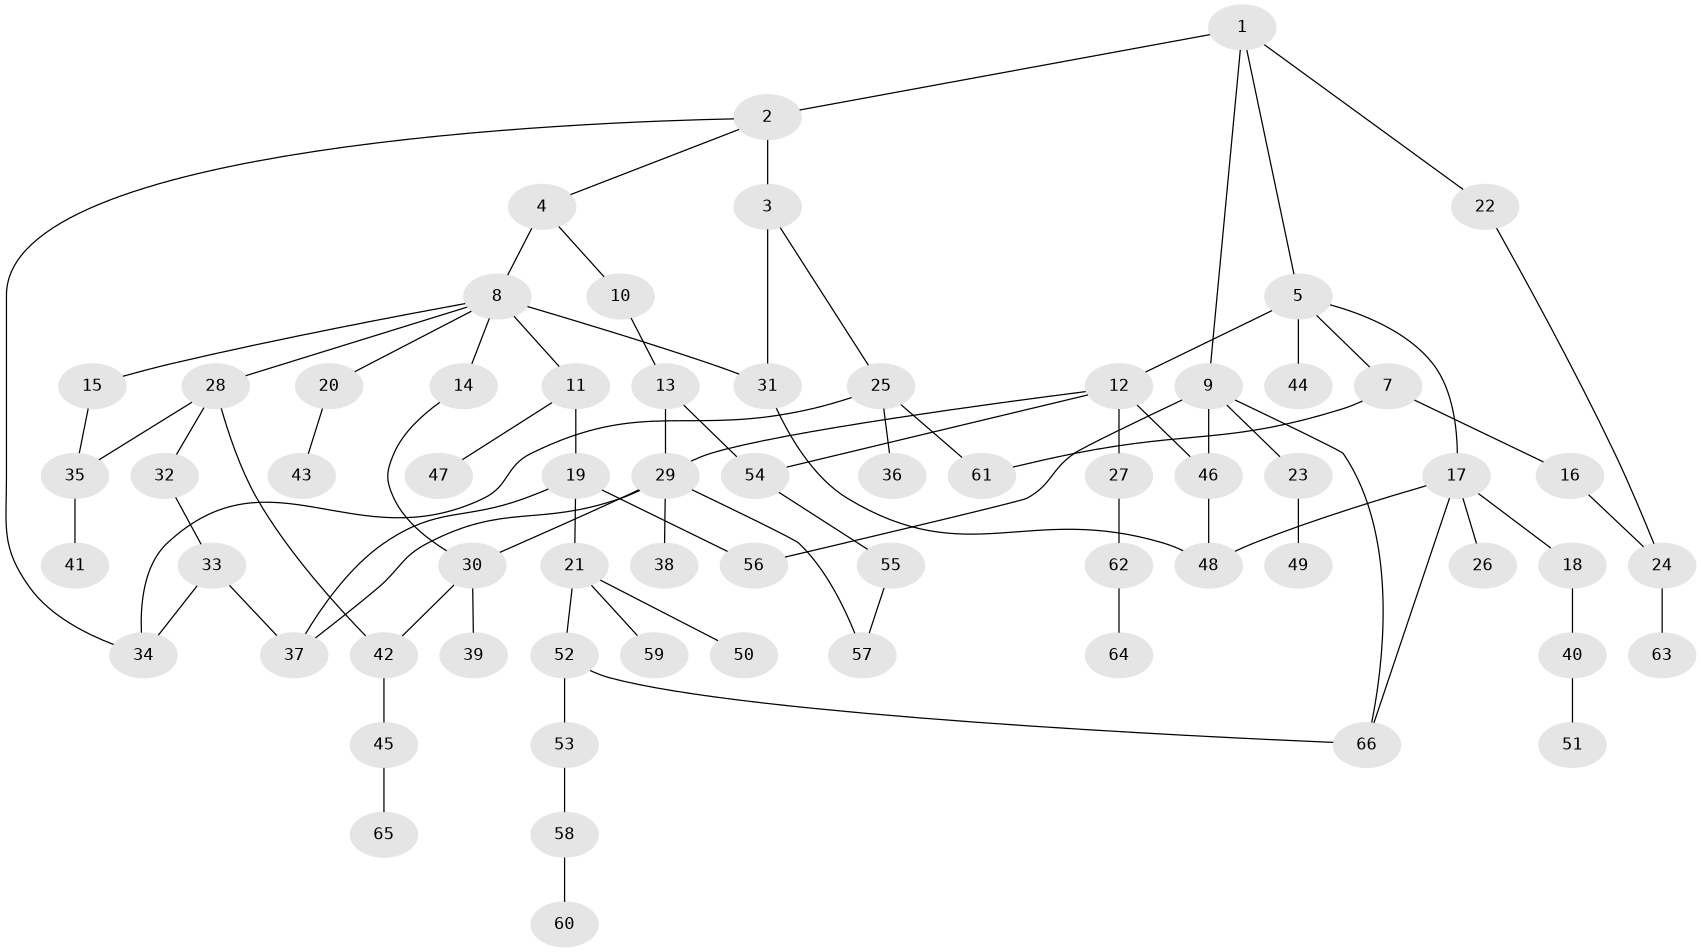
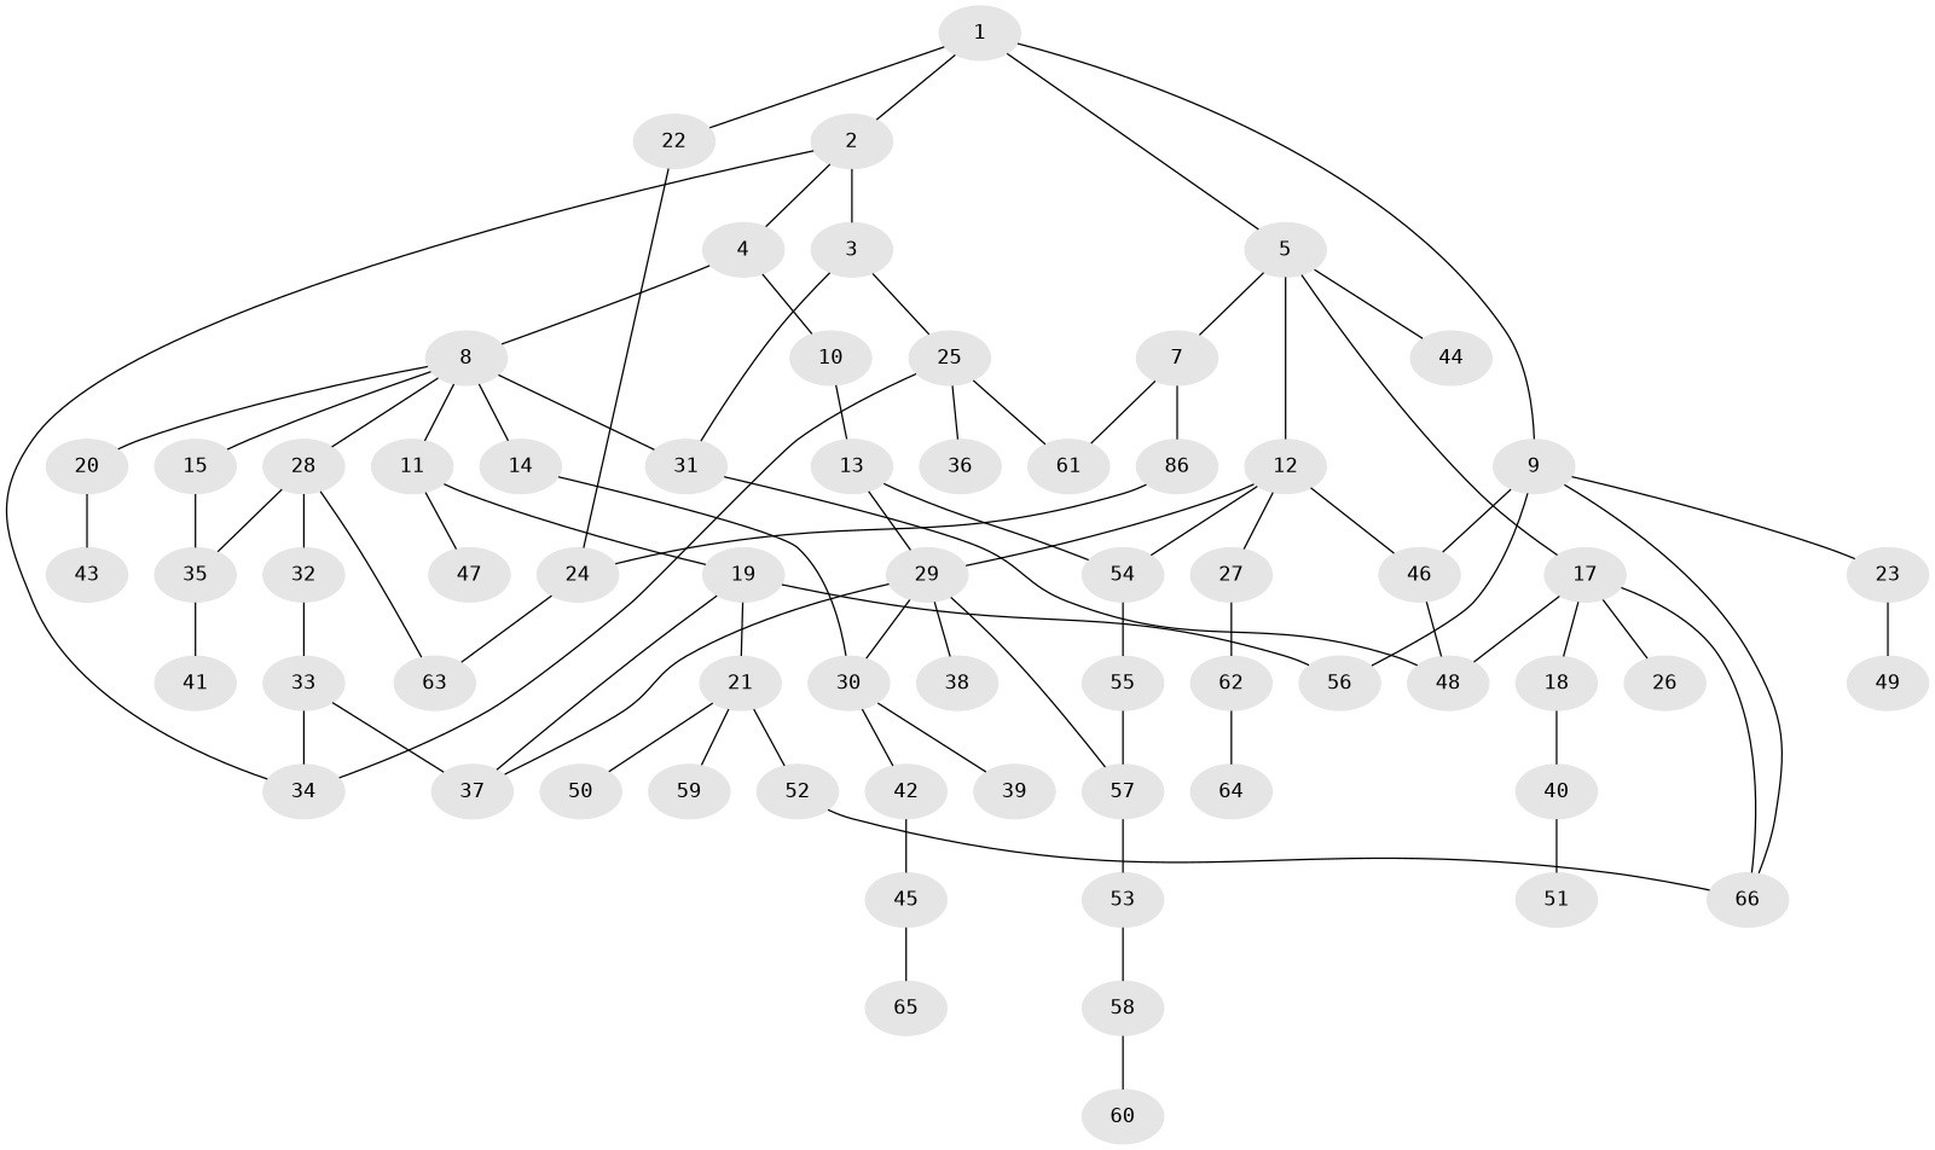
  graph {
    fontname="DejaVu Sans Mono"
    node [color=gray90 fontname="DejaVu Sans Mono" style=filled]
    edge [fontname="DejaVu Sans Mono" weight=1.0]
    1
    2
    5
    9
    22
    3
    4
    34
    7
    12
    17
    44
    23
    46
    56
    66
    24
    25
    31
    8
    10
    61
    36
    48
    11
    14
    15
    20
    28
    13
-   16
+   16 [label=86]
    27
    29
    54
    26
    18
    19
    47
    30
    35
    43
    63
    32
    49
    21
    37
    62
    38
    57
    55
    39
    42
    41
    40
    51
    50
    52
    59
    53
    64
    33
    45
    65
    58
    60
    1 -- 2
    1 -- 5
    1 -- 9
    1 -- 22
    2 -- 3 [weight=2.0]
    2 -- 4
    2 -- 34
    5 -- 7
    5 -- 12
    5 -- 17
    5 -- 44
    9 -- 23
    9 -- 46
    9 -- 56
    9 -- 66
    22 -- 24
    3 -- 25
    3 -- 31
    4 -- 8 [weight=2.0]
    4 -- 10
    7 -- 61
    7 -- 16
    12 -- 46
    12 -- 27
    12 -- 29
    12 -- 54
    17 -- 66
    17 -- 48
    17 -- 26
    17 -- 18
    23 -- 49
    46 -- 48
    24 -- 63
    25 -- 34
    25 -- 61
    25 -- 36
    31 -- 48
    8 -- 31
    8 -- 11
    8 -- 14
    8 -- 15
    8 -- 20
    8 -- 28
    10 -- 13
    11 -- 19 [weight=3.0]
    11 -- 47
    14 -- 30
    15 -- 35
    20 -- 43
    28 -- 35
-   28 -- 42
+   28 -- 63
    28 -- 32
    13 -- 29
    13 -- 54
    16 -- 24
    27 -- 62 [weight=2.0]
    29 -- 30
    29 -- 37
    29 -- 38
    29 -- 57
    54 -- 55 [weight=2.0]
    18 -- 40
    19 -- 56
    19 -- 21
    19 -- 37
    30 -- 39
    30 -- 42
    35 -- 41
    32 -- 33 [weight=2.0]
    21 -- 50
    21 -- 52
    21 -- 59
    62 -- 64
    55 -- 57
    42 -- 45
    40 -- 51 [weight=2.0]
    52 -- 66
-   52 -- 53
+   57 -- 53
    53 -- 58
    33 -- 34
    33 -- 37
    45 -- 65
    58 -- 60
  }
